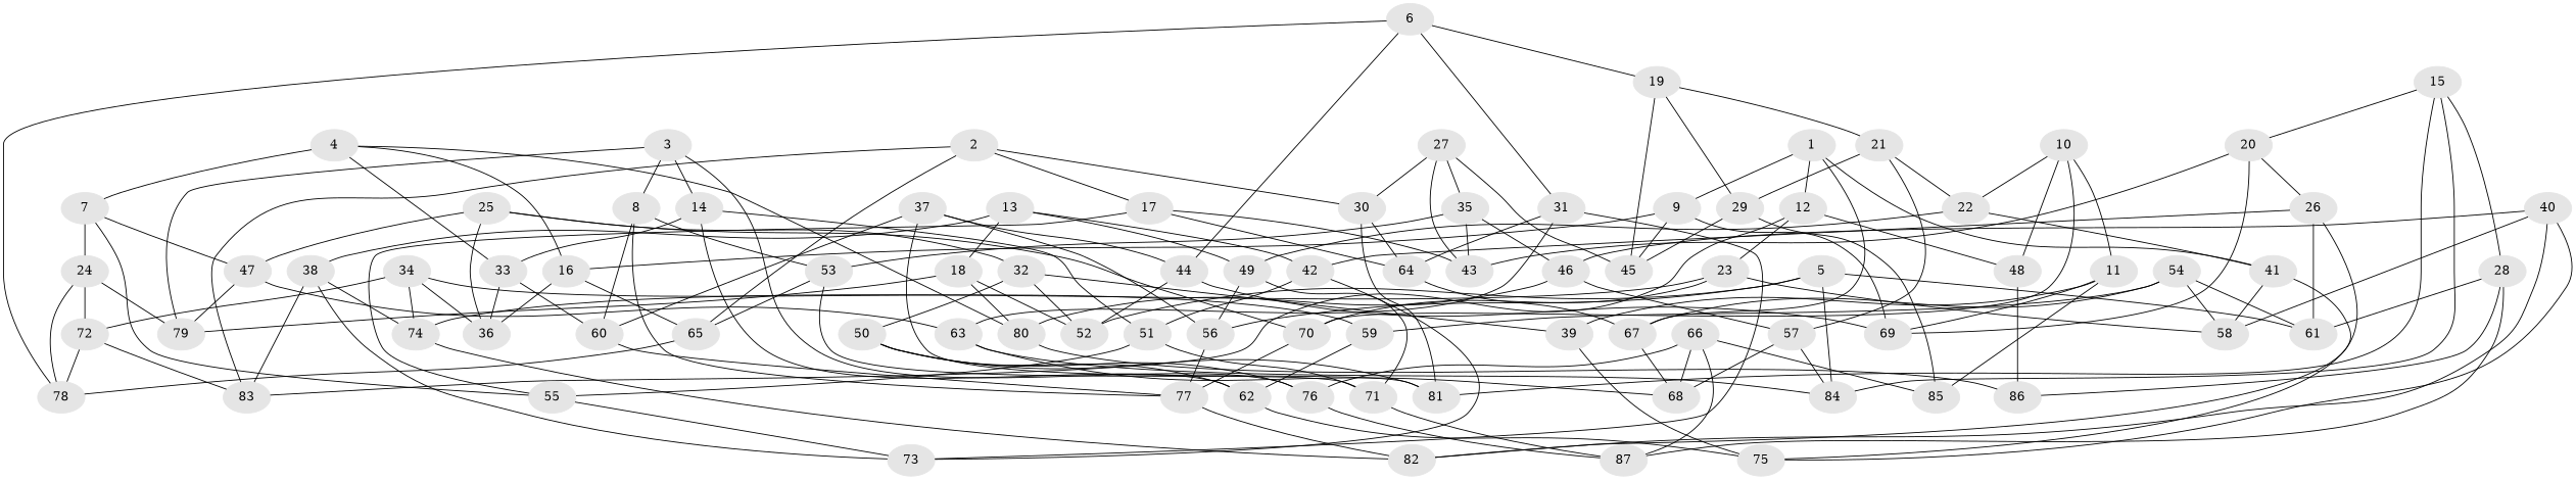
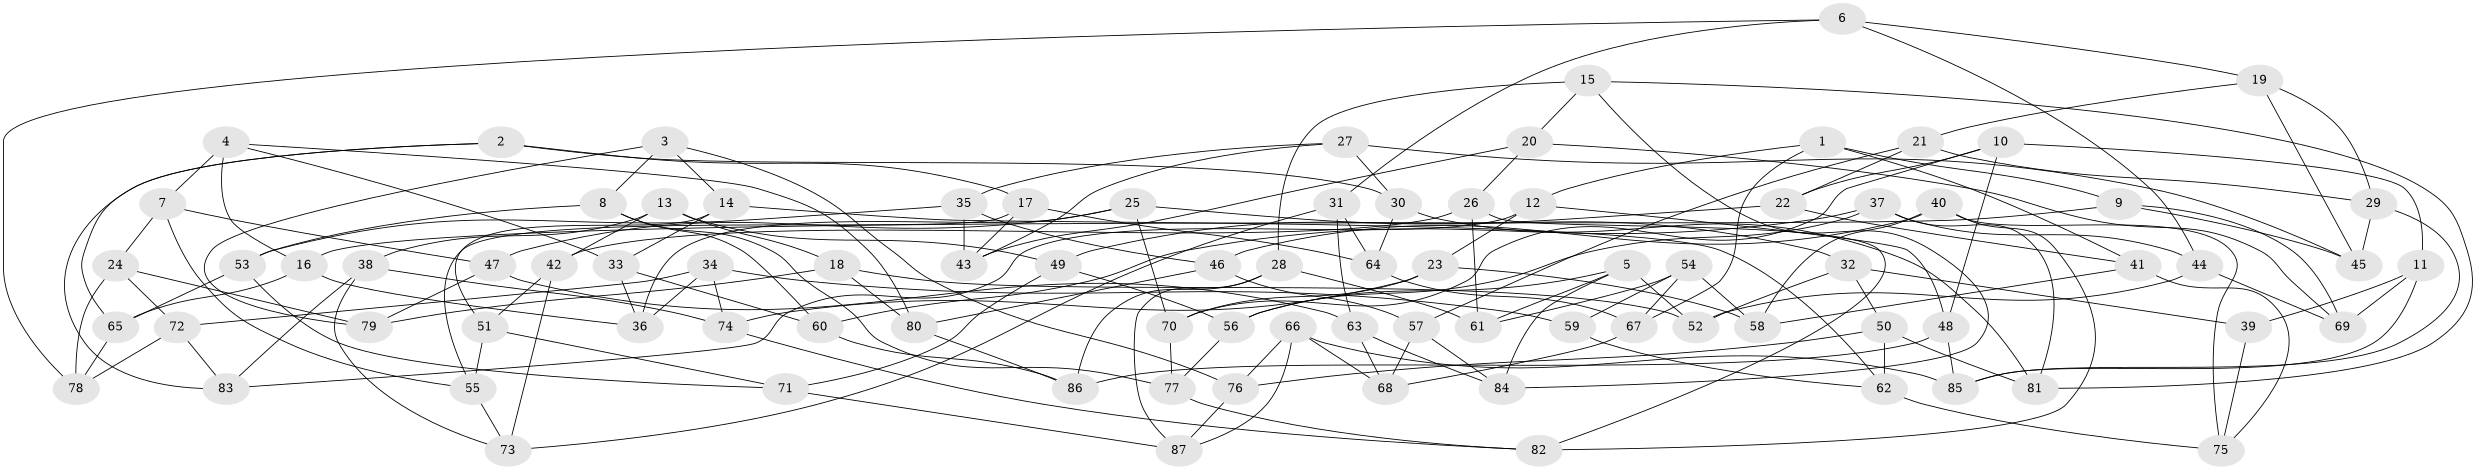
  graph {
    node [color=gray90 style=filled]
    1
    9
    12
    41
    67
    16
    45
    69
    83
    48
    23
    58
    75
    68
    2
    17
    30
    65
    55
    43
    64
    81
    78
    3
    8
    14
    76
    79
    53
    60
    77
    33
    51
    62
    87
    4
    7
    80
    24
    47
    36
    86
    5
    52
    56
    61
    84
    6
    19
    31
    44
    21
    29
    63
    73
    72
    71
    82
    10
    11
    22
    70
    39
    85
    49
    74
    13
    18
    38
    42
    15
    20
    28
    26
    57
    25
    32
    50
    27
    35
    46
    34
    59
    37
    40
    54
    66
    1 -- 9
    1 -- 12
    1 -- 41
    1 -- 67
    9 -- 16
    9 -- 45
    9 -- 69
    12 -- 83
    12 -- 48
    12 -- 23
    41 -- 58
    41 -- 75
    67 -- 68
    16 -- 65
    16 -- 36
    48 -- 86
+   48 -- 85
    23 -- 58
    23 -- 70
    23 -- 74
    2 -- 83
    2 -- 17
    2 -- 30
    2 -- 65
    17 -- 55
    17 -- 43
    17 -- 64
    30 -- 64
    30 -- 81
    65 -- 78
    55 -- 73
    64 -- 67
    3 -- 8
    3 -- 14
    3 -- 76
    3 -- 79
    8 -- 53
    8 -- 60
    8 -- 77
    14 -- 33
    14 -- 51
    14 -- 62
    76 -- 87
    53 -- 65
    53 -- 71
-   60 -- 77
+   60 -- 86
    77 -- 82
    33 -- 60
    33 -- 36
    51 -- 55
    51 -- 71
    62 -- 75
    4 -- 16
    4 -- 33
    4 -- 7
    4 -- 80
    7 -- 55
    7 -- 24
    7 -- 47
    80 -- 86
    24 -- 78
    24 -- 79
    24 -- 72
    47 -- 79
    47 -- 63
    5 -- 52
    5 -- 56
    5 -- 61
    5 -- 84
    56 -- 77
    6 -- 78
    6 -- 19
    6 -- 31
    6 -- 44
    19 -- 45
    19 -- 21
    19 -- 29
    31 -- 64
    31 -- 63
    31 -- 73
    44 -- 69
    44 -- 52
    21 -- 29
    21 -- 22
    21 -- 57
    29 -- 45
    29 -- 85
    63 -- 68
    63 -- 84
    72 -- 83
    72 -- 78
    71 -- 87
    10 -- 48
    10 -- 11
    10 -- 22
    10 -- 70
    11 -- 69
    11 -- 39
    11 -- 85
    22 -- 41
    22 -- 49
    70 -- 77
    39 -- 75
    49 -- 56
    49 -- 71
    74 -- 82
    13 -- 49
    13 -- 18
    13 -- 38
    13 -- 42
    18 -- 79
    18 -- 80
    18 -- 52
    38 -- 83
    38 -- 73
    38 -- 74
    42 -- 51
    42 -- 73
    15 -- 81
    15 -- 84
    15 -- 20
    15 -- 28
    20 -- 69
    20 -- 43
    20 -- 26
    28 -- 87
    28 -- 86
    28 -- 61
    26 -- 61
    26 -- 82
    26 -- 42
    57 -- 68
    57 -- 84
    25 -- 47
    25 -- 36
    25 -- 70
    25 -- 32
    32 -- 52
    32 -- 39
    32 -- 50
    50 -- 81
    50 -- 76
    50 -- 62
    27 -- 45
    27 -- 30
    27 -- 43
    27 -- 35
    35 -- 43
    35 -- 53
    35 -- 46
    46 -- 80
    46 -- 57
    34 -- 36
    34 -- 72
    34 -- 74
    34 -- 59
    59 -- 62
    37 -- 81
    37 -- 60
    37 -- 56
    37 -- 44
    40 -- 58
    40 -- 75
    40 -- 82
    40 -- 46
    54 -- 67
    54 -- 58
    54 -- 61
    54 -- 59
    66 -- 68
    66 -- 76
    66 -- 87
    66 -- 85
  }
